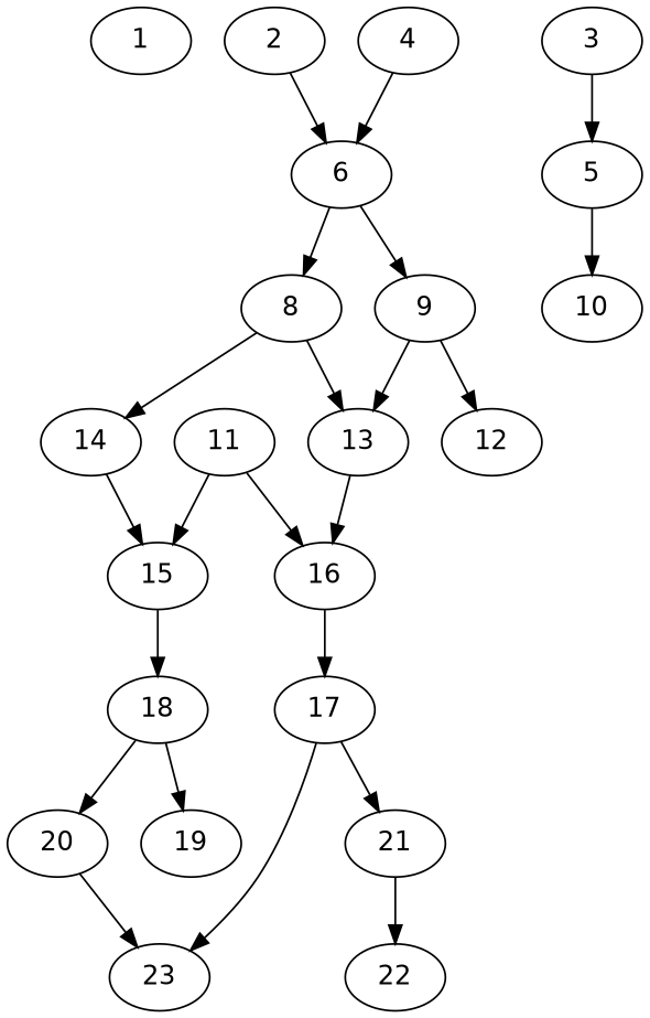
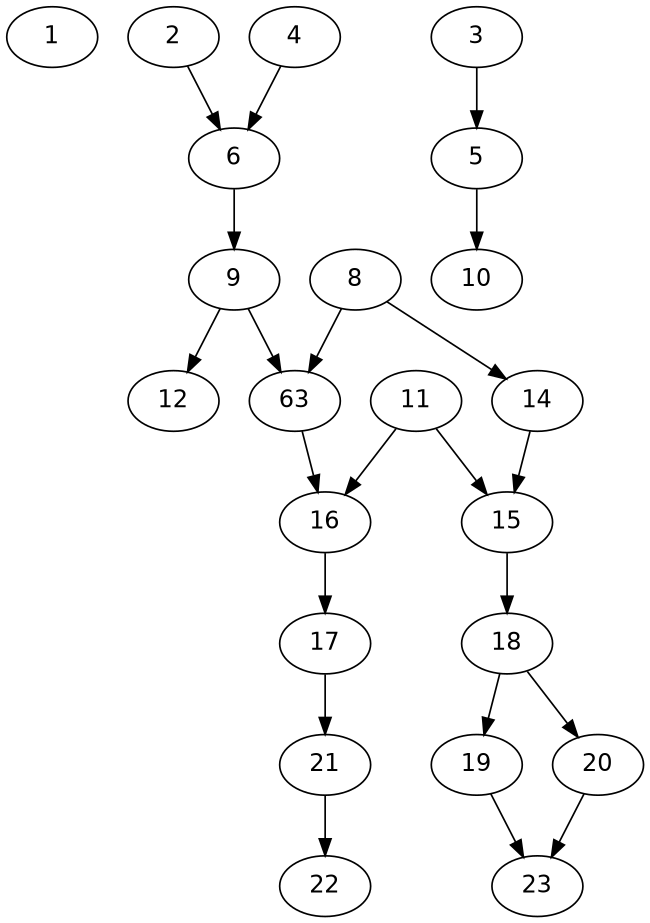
  digraph {
    fontname="DejaVu Sans"
    node [alpha=0.13 fontname="DejaVu Sans"]
    edge [fontname="DejaVu Sans"]
    1 [alpha=0.14 expect_size=455536598982680320]
    2 [alpha=0.05 expect_size=55545729108062456]
    6 [alpha=0.04 expect_size=13363263346119982]
    8 [expect_size=158882051724230524928]
    9 [alpha=0.01 expect_size=7713025208763809792]
-   13 [alpha=0.02 expect_size=259500502574508864]
+   13 [alpha=0.02 expect_size=259500502574508864 label=63]
    14 [alpha=0.20 expect_size=419162876060245760]
    12 [alpha=0.03 expect_size=116604179850979456]
    10 [alpha=0.08 expect_size=276196023806711040]
    3 [alpha=0.17 expect_size=31093246039328555008]
    5 [alpha=0.07 expect_size=989088174277130190848]
    4 [alpha=0.04 expect_size=1348688551666000068608]
    11 [alpha=0.07 expect_size=492416268377629130752]
    15 [alpha=0.18 expect_size=8568245872309256]
    16 [alpha=0.11 expect_size=5029741824531297]
    18 [alpha=0.03 expect_size=1256923197525175552]
    17 [expect_size=226039733090779136000]
    19 [alpha=0.05 expect_size=15835439098556856]
    20 [alpha=0.14 expect_size=89370627878170918912]
    21 [expect_size=257488580289907744]
    23 [alpha=0.17 expect_size=183831223074010693632]
    22 [alpha=0.17 expect_size=99529584034666096]
    2 -> 6
-   6 -> 8
    6 -> 9
    8 -> 13
    8 -> 14
    9 -> 13
    9 -> 12
    13 -> 16
    14 -> 15
    3 -> 5
    5 -> 10
    4 -> 6
    11 -> 15
    11 -> 16
    15 -> 18
    16 -> 17
    18 -> 19
    18 -> 20
    17 -> 21
-   17 -> 23
+   19 -> 23
    20 -> 23
    21 -> 22
  }
